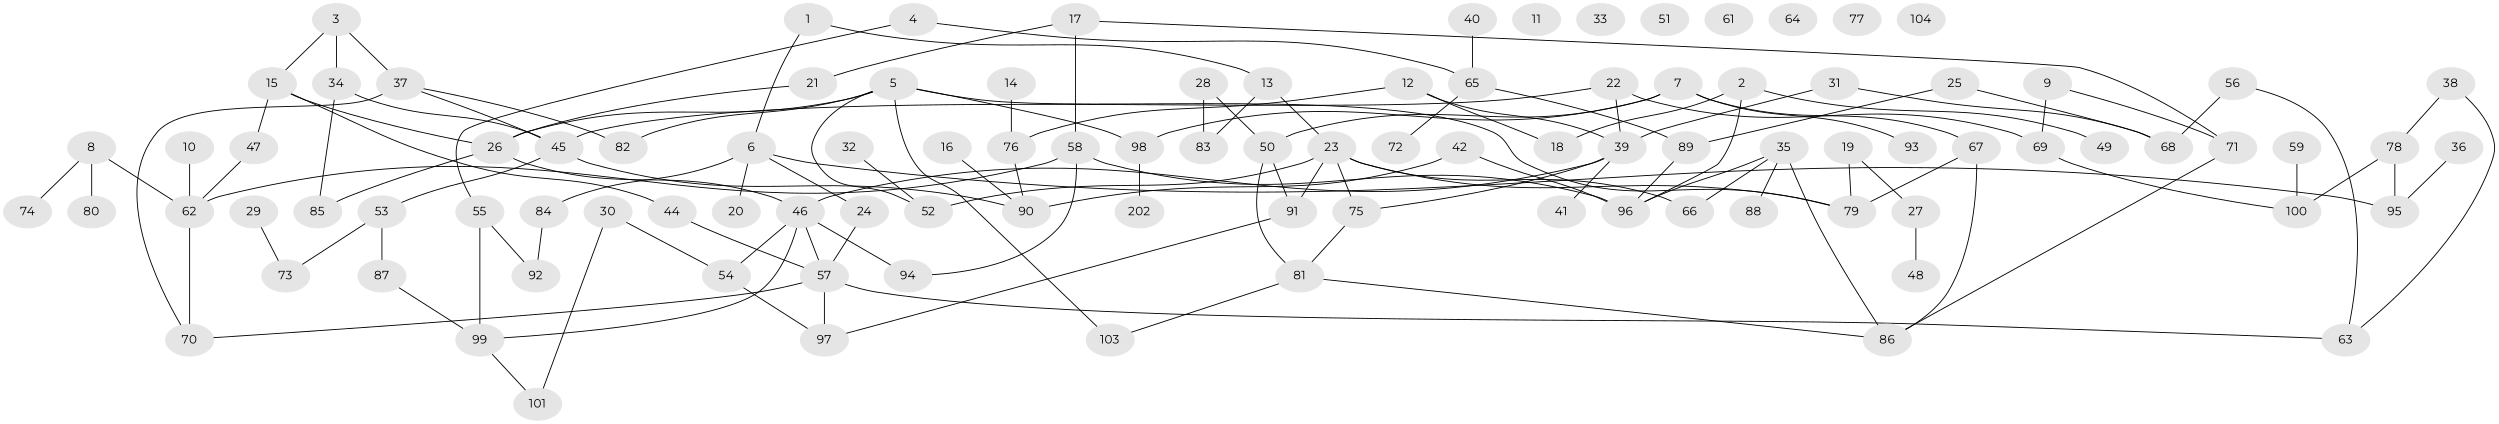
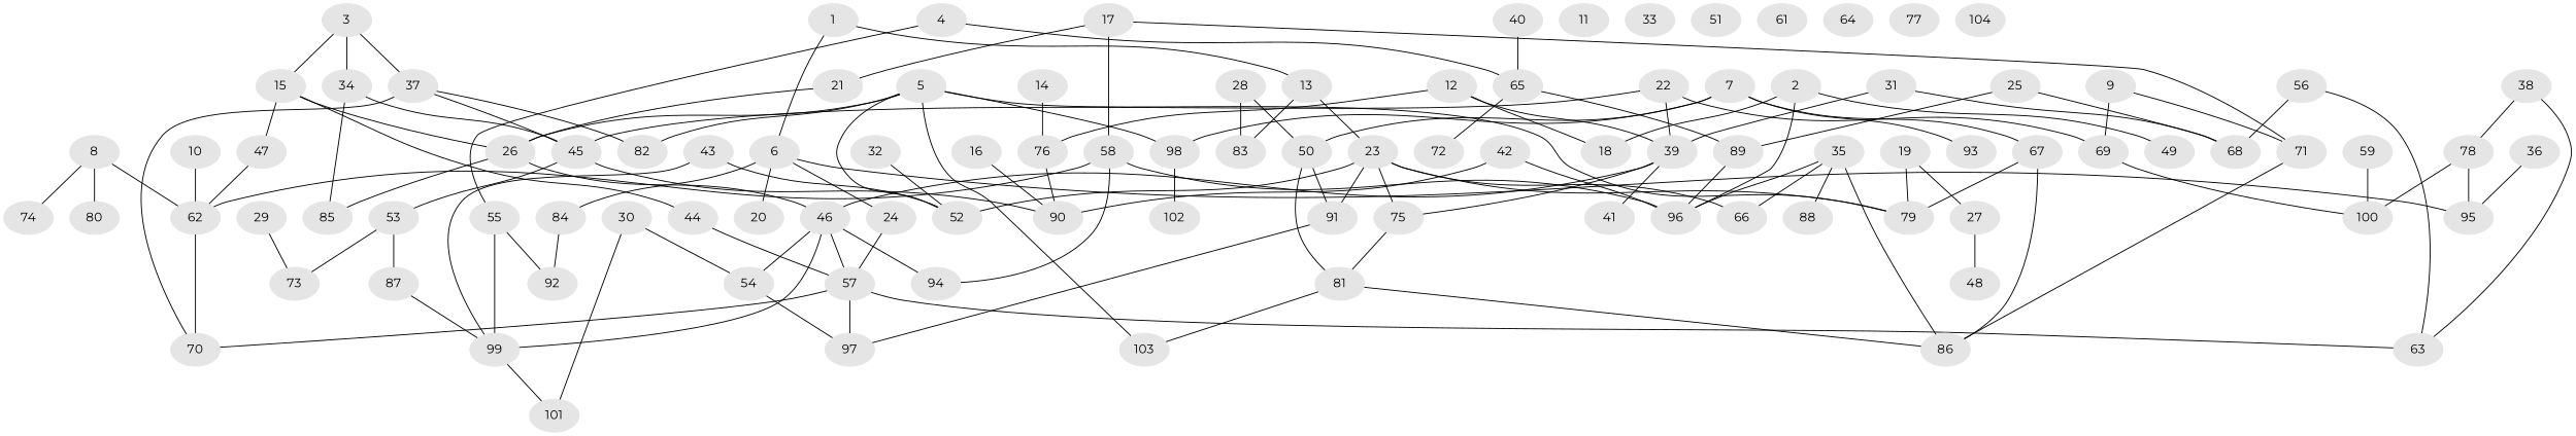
  graph {
    fontname=Montserrat
    node [color=gray90 fontname=Montserrat style=filled]
    edge [fontname=Montserrat]
    1
    6
    13
    20
    24
    84
    95
    23
    83
    2
    18
    49
    96
    3
    15
    34
    37
    26
    44
    47
    45
    85
    82
    70
    4
    55
    65
    99
    92
    89
    72
    5
    52
    79
    98
    103
    46
-   102 [label=202]
+   102
    57
    7
    50
    67
    93
    91
    81
    86
    8
    62
    74
    80
    9
    69
    71
    100
    10
    11
    12
    39
    76
    75
    41
    90
    66
    14
    16
    17
    21
    58
    94
    19
    27
    48
    22
    53
    97
    63
    25
    68
    54
    28
    29
    73
    30
    101
    31
    32
    33
    35
    88
    36
    38
    78
    40
    42
+   43
    87
    51
    56
    59
    61
    64
    77
    104
    1 -- 6
    1 -- 13
    6 -- 20
    6 -- 24
    6 -- 84
    6 -- 95
    13 -- 23
    13 -- 83
    24 -- 57
    84 -- 92
    23 -- 52
    23 -- 79
    23 -- 91
    23 -- 75
    23 -- 66
    2 -- 18
    2 -- 49
    2 -- 96
    3 -- 15
    3 -- 34
    3 -- 37
    15 -- 26
    15 -- 44
    15 -- 47
    34 -- 45
    34 -- 85
    37 -- 45
    37 -- 82
    37 -- 70
    26 -- 85
    26 -- 46
    44 -- 57
    47 -- 62
    45 -- 90
    45 -- 53
    4 -- 55
    4 -- 65
    55 -- 99
    55 -- 92
    65 -- 89
    65 -- 72
    99 -- 101
    89 -- 96
    5 -- 26
    5 -- 82
    5 -- 52
    5 -- 79
    5 -- 98
    5 -- 103
    98 -- 102
    46 -- 99
    46 -- 57
    46 -- 94
    46 -- 54
    57 -- 70
    57 -- 97
    57 -- 63
    7 -- 98
    7 -- 50
    7 -- 67
    7 -- 93
    50 -- 91
    50 -- 81
    67 -- 79
    67 -- 86
    91 -- 97
    81 -- 103
    81 -- 86
    8 -- 62
    8 -- 74
    8 -- 80
    62 -- 70
    9 -- 69
    9 -- 71
    69 -- 100
    71 -- 86
    10 -- 62
    12 -- 18
    12 -- 39
    12 -- 76
    39 -- 46
    39 -- 75
    39 -- 41
    76 -- 90
    75 -- 81
    14 -- 76
    16 -- 90
    17 -- 71
    17 -- 21
    17 -- 58
    21 -- 26
    58 -- 96
    58 -- 62
    58 -- 94
    19 -- 79
    19 -- 27
    27 -- 48
    22 -- 45
    22 -- 69
    22 -- 39
    53 -- 73
    53 -- 87
    25 -- 89
    25 -- 68
    54 -- 97
    28 -- 83
    28 -- 50
    29 -- 73
    30 -- 54
    30 -- 101
    31 -- 39
    31 -- 68
    32 -- 52
    35 -- 96
    35 -- 86
    35 -- 66
    35 -- 88
    36 -- 95
    38 -- 63
    38 -- 78
    78 -- 95
    78 -- 100
    40 -- 65
    42 -- 96
    42 -- 90
+   43 -- 99
+   43 -- 52
    87 -- 99
    56 -- 63
    56 -- 68
    59 -- 100
  }
